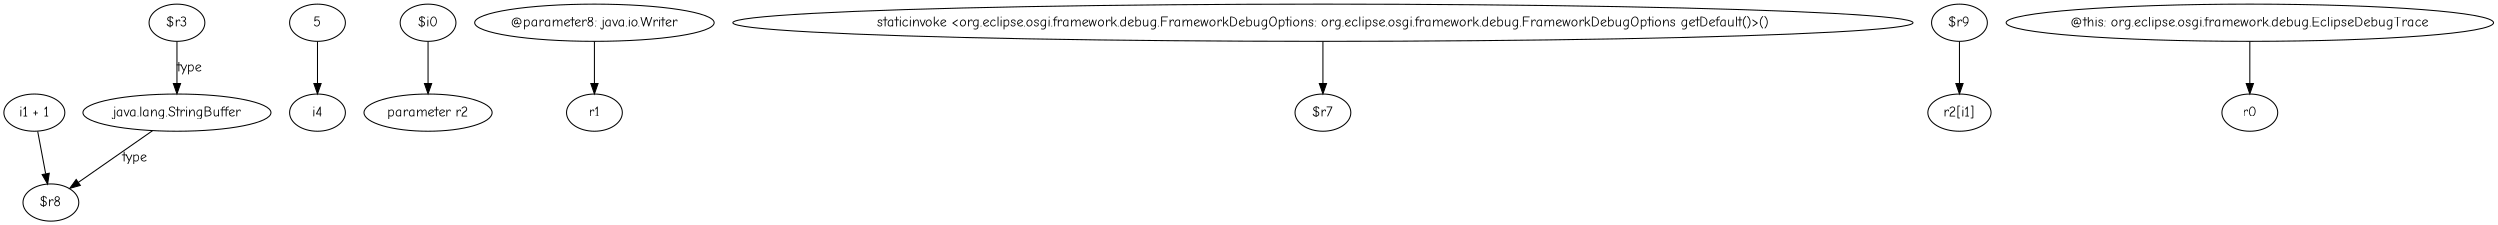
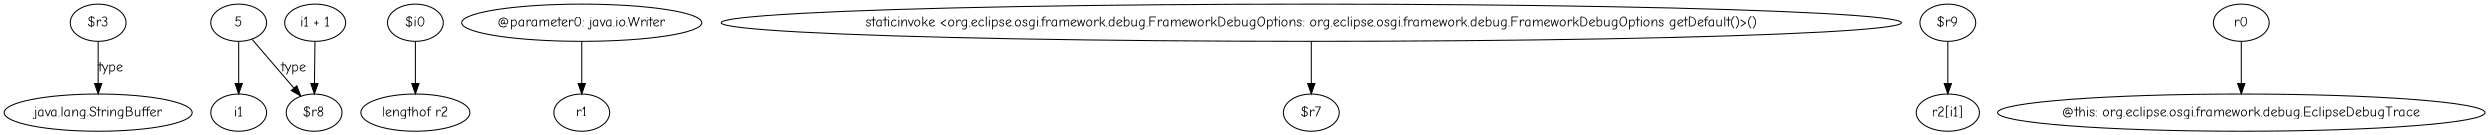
  digraph {
    fontname="Comic Neue"
    node [fontname="Comic Neue"]
    edge [fontname="Comic Neue"]
    n1 [label="java.lang.StringBuffer"]
    n2 [label="$r8"]
    n3 [label="$r3"]
    n4 [label=5]
-   n5 [label=i4]
-   n6 [label="parameter r2"]
+   n5 [label=i1]
+   n6 [label="lengthof r2"]
    n7 [label="$i0"]
-   n8 [label="@parameter8: java.io.Writer"]
+   n8 [label="@parameter0: java.io.Writer"]
    n9 [label=r1]
    n10 [label="staticinvoke <org.eclipse.osgi.framework.debug.FrameworkDebugOptions: org.eclipse.osgi.framework.debug.FrameworkDebugOptions getDefault()>()"]
    n11 [label="$r7"]
    n12 [label="r2[i1]"]
    n13 [label="$r9"]
    n14 [label="i1 + 1"]
    n15 [label="@this: org.eclipse.osgi.framework.debug.EclipseDebugTrace"]
    n16 [label=r0]
-   n1 -> n2 [label=type]
+   n4 -> n2 [label=type]
    n3 -> n1 [label=type]
    n4 -> n5
    n7 -> n6
    n8 -> n9
    n10 -> n11
    n13 -> n12
    n14 -> n2
-   n15 -> n16
+   n16 -> n15
  }
